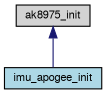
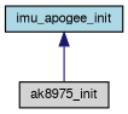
  digraph {
    rankdir=TB
    node [color=black fontname=FreeSans fontsize=10 shape=record style=filled]
    n1 [fillcolor=lightgrey fontcolor=black height=0.2 label=ak8975_init width=0.4]
    n2 [fillcolor=lightblue height=0.2 label=imu_apogee_init width=0.4]
-   n1 -> n2 [color=midnightblue dir=back fontname=FreeSans fontsize=10 labelfontname=FreeSans labelfontsize=10 style=solid]
+   n2 -> n1 [color=midnightblue dir=back fontname=FreeSans fontsize=10 labelfontname=FreeSans labelfontsize=10 style=solid]
  }
